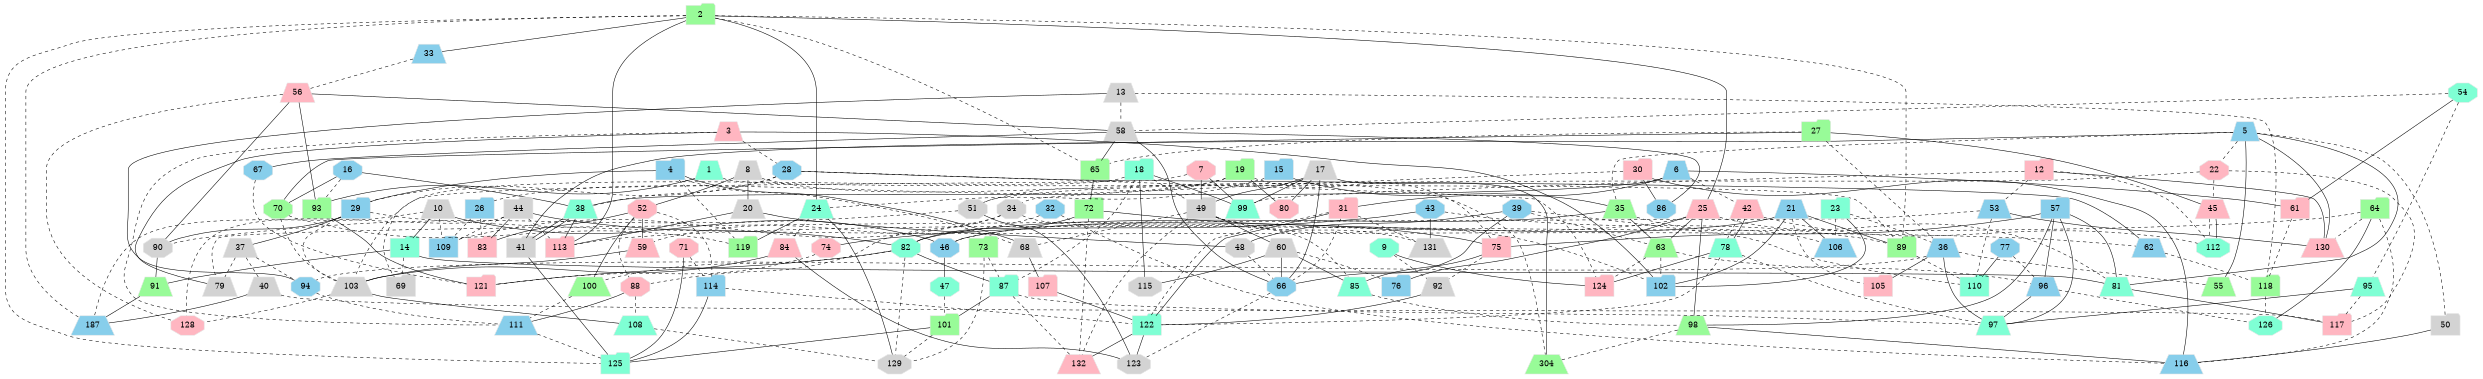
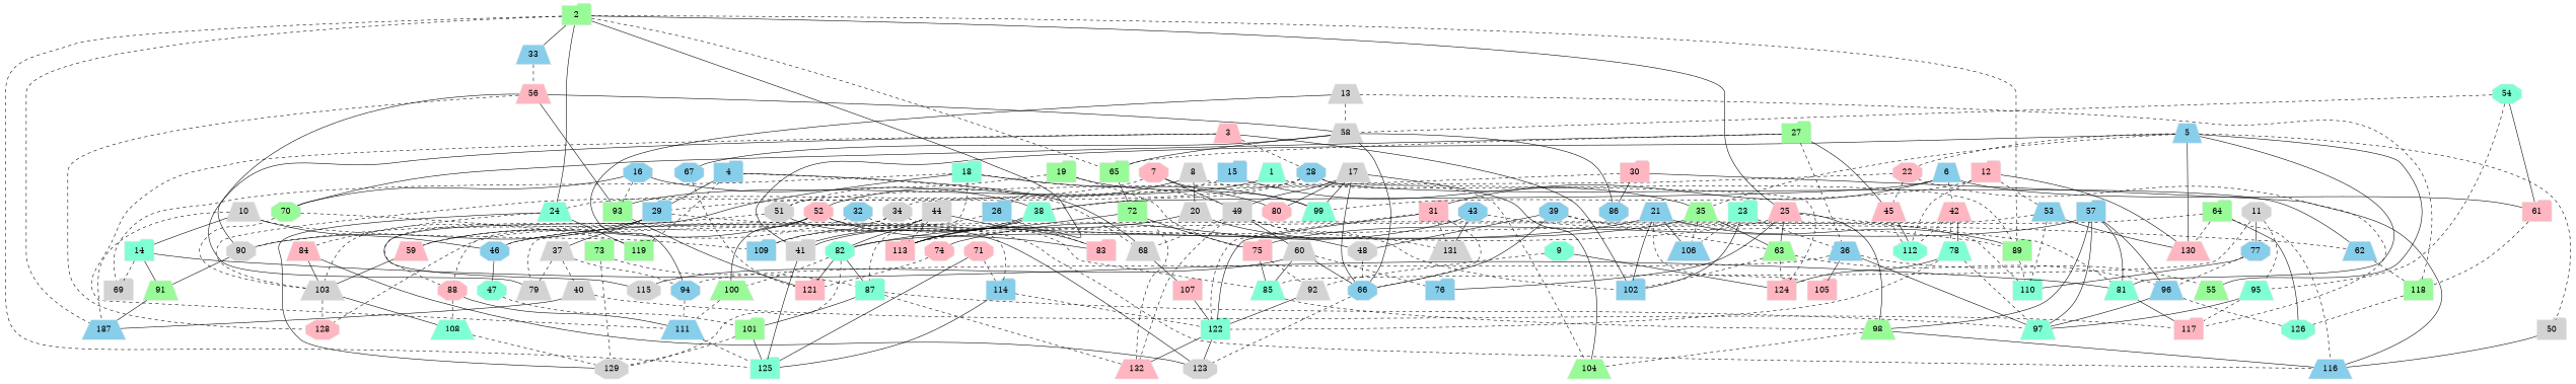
  graph {
    node [color=gray90 fillcolor=skyblue shape=trapezium style=filled]
    edge [style=dashed]
    1 [fillcolor=aquamarine]
    89 [fillcolor=palegreen shape=folder]
    93 [fillcolor=palegreen shape=folder]
    110 [fillcolor=aquamarine shape=folder]
    121 [fillcolor=lightpink shape=folder]
    2 [fillcolor=palegreen shape=folder]
    24 [fillcolor=aquamarine]
    25 [fillcolor=lightpink]
    33
    65 [fillcolor=palegreen shape=folder]
    113 [fillcolor=lightpink shape=folder]
    125 [fillcolor=aquamarine shape=folder]
    n13 [label=187]
    119 [fillcolor=palegreen shape=folder]
    84 [fillcolor=lightpink]
    129 [fillcolor=lightgrey shape=octagon]
    81 [fillcolor=aquamarine]
    46 [shape=octagon]
    63 [fillcolor=palegreen]
    76 [shape=folder]
    98 [fillcolor=palegreen]
    56 [fillcolor=lightpink]
    72 [fillcolor=palegreen shape=folder]
    3 [fillcolor=lightpink]
    28 [shape=octagon]
    79 [fillcolor=lightgrey]
    102 [shape=folder]
    111
    29 [shape=folder]
    38 [fillcolor=aquamarine]
    124 [fillcolor=lightpink shape=folder]
    62
    4 [shape=folder]
    68 [fillcolor=lightgrey]
    103 [fillcolor=lightgrey]
    37 [fillcolor=lightgrey]
    90 [fillcolor=lightgrey shape=octagon]
    107 [fillcolor=lightpink shape=folder]
    22 [fillcolor=lightpink shape=octagon]
    5
    35 [fillcolor=palegreen]
    41 [fillcolor=lightgrey shape=folder]
    50 [fillcolor=lightgrey shape=folder]
    55 [fillcolor=palegreen]
    130 [fillcolor=lightpink]
    51 [fillcolor=lightgrey shape=octagon]
    45 [fillcolor=lightpink]
    117 [fillcolor=lightpink shape=folder]
    106
    82 [fillcolor=aquamarine shape=octagon]
    116
    31 [fillcolor=lightpink shape=folder]
    6
    42 [fillcolor=lightpink]
    61 [fillcolor=lightpink shape=folder]
    66 [shape=octagon]
    122 [fillcolor=aquamarine shape=folder]
    131 [fillcolor=lightgrey]
    112 [fillcolor=aquamarine shape=octagon]
    78 [fillcolor=aquamarine]
    118 [fillcolor=palegreen shape=folder]
    7 [fillcolor=lightpink shape=octagon]
    49 [fillcolor=lightgrey shape=folder]
    99 [fillcolor=aquamarine]
    60 [fillcolor=lightgrey]
    132 [fillcolor=lightpink]
    128 [fillcolor=lightpink shape=octagon]
    108 [fillcolor=aquamarine]
    8 [fillcolor=lightgrey]
    20 [fillcolor=lightgrey]
    52 [fillcolor=lightpink shape=octagon]
-   104 [fillcolor=palegreen label=304]
+   104 [fillcolor=palegreen]
    48 [fillcolor=lightgrey shape=octagon]
    83 [fillcolor=lightpink shape=folder]
    59 [fillcolor=lightpink]
    88 [fillcolor=lightpink shape=octagon]
    100 [fillcolor=palegreen]
    114 [shape=folder]
    9 [fillcolor=aquamarine shape=octagon]
    92 [fillcolor=lightgrey]
    10 [fillcolor=lightgrey]
    14 [fillcolor=aquamarine shape=folder]
    109 [shape=folder]
    69 [fillcolor=lightgrey shape=folder]
    91 [fillcolor=palegreen]
    47 [fillcolor=aquamarine shape=octagon]
+   11 [fillcolor=lightgrey shape=octagon]
    77 [shape=octagon]
    85 [fillcolor=aquamarine]
    95 [fillcolor=aquamarine]
    96
    97 [fillcolor=aquamarine]
    12 [fillcolor=lightpink shape=folder]
    53
    13 [fillcolor=lightgrey]
    58 [fillcolor=lightgrey]
    94 [shape=octagon]
    86 [shape=octagon]
    67 [shape=octagon]
    126 [fillcolor=aquamarine shape=octagon]
    15 [shape=folder]
    16 [shape=octagon]
    70 [fillcolor=palegreen shape=octagon]
    17 [fillcolor=lightgrey]
    80 [fillcolor=lightpink shape=octagon]
    123 [fillcolor=lightgrey shape=octagon]
    18 [fillcolor=aquamarine shape=folder]
    87 [fillcolor=aquamarine shape=folder]
    115 [fillcolor=lightgrey shape=octagon]
    101 [fillcolor=palegreen shape=folder]
    19 [fillcolor=palegreen shape=folder]
    26 [shape=folder]
    75 [fillcolor=lightpink shape=folder]
    21
    105 [fillcolor=lightpink shape=folder]
    23 [fillcolor=aquamarine shape=folder]
    36
    27 [fillcolor=palegreen shape=folder]
    40 [fillcolor=lightgrey]
    30 [fillcolor=lightpink shape=folder]
    34 [fillcolor=lightgrey shape=octagon]
    32 [shape=octagon]
    39 [shape=octagon]
    43 [shape=octagon]
    74 [fillcolor=lightpink shape=octagon]
    44 [fillcolor=lightgrey shape=folder]
    54 [fillcolor=aquamarine shape=octagon]
    57 [shape=folder]
    64 [fillcolor=palegreen shape=folder]
    71 [fillcolor=lightpink shape=octagon]
    73 [fillcolor=palegreen shape=folder]
    1 -- 89
    1 -- 93 [style=solid]
    89 -- 110
    93 -- 121 [style=solid]
    2 -- 89
    2 -- 24 [style=solid]
    2 -- 25 [style=solid]
    2 -- 33 [style=solid]
    2 -- 65
    2 -- 113 [style=solid]
    2 -- 125
    2 -- n13
    24 -- 119 [style=solid]
    24 -- 84
    24 -- 129 [style=solid]
    25 -- 81
    25 -- 46
    25 -- 63 [style=solid]
    25 -- 76 [style=solid]
    25 -- 98 [style=solid]
    33 -- 56
    65 -- 72 [style=solid]
    84 -- 103 [style=solid]
    84 -- 123 [style=solid]
    81 -- 117 [style=solid]
    46 -- 47 [style=solid]
    63 -- 102
    63 -- 124
    63 -- 96
    98 -- 116 [style=solid]
    98 -- 104
    56 -- 93 [style=solid]
    56 -- 90 [style=solid]
    56 -- 128
    56 -- 58 [style=solid]
    72 -- 82 [style=solid]
    72 -- 132
    72 -- 75 [style=solid]
    3 -- 28
    3 -- 79 [style=solid]
    3 -- 102 [style=solid]
    3 -- 111
    28 -- 29
    28 -- 38
    28 -- 124
    28 -- 62 [style=solid]
    111 -- 125
    29 -- 62
    29 -- 103
    29 -- 37 [style=solid]
    29 -- 90 [style=solid]
    38 -- 113 [style=solid]
    38 -- 41 [style=solid]
    38 -- 41 [style=solid]
    62 -- 118
    4 -- 119
    4 -- 29 [style=solid]
    4 -- 68
    4 -- 68 [style=solid]
    68 -- 107 [style=solid]
    103 -- 128
    103 -- 108 [style=solid]
    37 -- 79
    37 -- 94
    37 -- 40
    90 -- 91 [style=solid]
    107 -- 122 [style=solid]
    22 -- 51
    22 -- 45
    22 -- 117
    5 -- 81 [style=solid]
    5 -- 22
    5 -- 35
    5 -- 41 [style=solid]
    5 -- 50
    5 -- 55 [style=solid]
    5 -- 130 [style=solid]
    35 -- 63 [style=solid]
    35 -- 106
    35 -- 82 [style=solid]
    41 -- 125 [style=solid]
    50 -- 116 [style=solid]
    51 -- 90
    51 -- 123 [style=solid]
    45 -- 112
    45 -- 112 [style=solid]
    82 -- 121 [style=solid]
    82 -- 129
    82 -- 100
    82 -- 87 [style=solid]
    31 -- 66
    31 -- 122
    31 -- 122 [style=solid]
    31 -- 131
    6 -- 38 [style=solid]
    6 -- 31 [style=solid]
    6 -- 42
    6 -- 61 [style=solid]
    42 -- 112
    42 -- 78
    42 -- 78 [style=solid]
    61 -- 118
    66 -- 123
    122 -- 132 [style=solid]
    122 -- 123 [style=solid]
    78 -- 124 [style=solid]
    78 -- 122
    78 -- 97
    118 -- 126
    7 -- 103
    7 -- 49 [style=solid]
    7 -- 99 [style=solid]
    49 -- 102
    49 -- 68
    49 -- 131
    49 -- 60 [style=solid]
    49 -- 132
    60 -- 76
    60 -- 66 [style=solid]
    60 -- 85 [style=solid]
    60 -- 115 [style=solid]
    108 -- 129
    8 -- 20 [style=solid]
    8 -- 52 [style=solid]
    8 -- 104
    20 -- 113 [style=solid]
    20 -- 48 [style=solid]
    52 -- 83 [style=solid]
    52 -- 59 [style=solid]
    52 -- 88
    52 -- 100 [style=solid]
    52 -- 114
    48 -- 66
    59 -- 103 [style=solid]
    88 -- 111 [style=solid]
    88 -- 108
    100 -- 111
    114 -- 125 [style=solid]
    114 -- 122
    9 -- 124 [style=solid]
    9 -- 92
    92 -- 122 [style=solid]
    10 -- n13
    10 -- 46 [style=solid]
    10 -- 14 [style=solid]
    10 -- 109
    14 -- 81 [style=solid]
    14 -- 69
    14 -- 91 [style=solid]
    91 -- n13 [style=solid]
    47 -- 101
+   11 -- 77 [style=solid]
+   11 -- 85
+   11 -- 95
    77 -- 110 [style=solid]
    77 -- 96
    85 -- 98
    95 -- 117
    95 -- 97 [style=solid]
    96 -- 97 [style=solid]
    96 -- 126
    12 -- 130 [style=solid]
    12 -- 112
    12 -- 99
    12 -- 53
    53 -- 110
    53 -- 79
    53 -- 130 [style=solid]
    13 -- 118
    13 -- 58
    13 -- 94 [style=solid]
    58 -- 65 [style=solid]
    58 -- 66 [style=solid]
    58 -- 86 [style=solid]
    58 -- 67 [style=solid]
    94 -- 111
    67 -- 121
    15 -- 24
    15 -- 35 [style=solid]
    16 -- 93
    16 -- 38 [style=solid]
    16 -- 70 [style=solid]
    70 -- 119
    70 -- 103
    17 -- 66 [style=solid]
    17 -- 49 [style=solid]
    17 -- 99 [style=solid]
    17 -- 104 [style=solid]
    17 -- 80 [style=solid]
    18 -- 49
    18 -- 99 [style=solid]
    18 -- 69
    18 -- 87
    18 -- 115 [style=solid]
    87 -- 132
    87 -- 97
    87 -- 101 [style=solid]
    101 -- 125 [style=solid]
    101 -- 129
    19 -- 51
    19 -- 80 [style=solid]
    19 -- 26
    19 -- 75
    26 -- 83
    26 -- 109
    75 -- 92
    75 -- 85 [style=solid]
    21 -- 89 [style=solid]
    21 -- 46 [style=solid]
    21 -- 102 [style=solid]
    21 -- 106 [style=solid]
    21 -- 105
    23 -- 102 [style=solid]
    23 -- 106
    23 -- 36
    36 -- 55
    36 -- 97 [style=solid]
    36 -- 94
    36 -- 105 [style=solid]
    27 -- 65
    27 -- 45 [style=solid]
    27 -- 70 [style=solid]
    27 -- 36
    40 -- n13 [style=solid]
    40 -- 117
    30 -- 116 [style=solid]
    30 -- 86 [style=solid]
    30 -- 34
    34 -- 88
    34 -- 109
    34 -- 85
    32 -- 116
    32 -- 59
    39 -- 110
    39 -- 63
    39 -- 66 [style=solid]
    39 -- 48 [style=solid]
    43 -- 89
    43 -- 131 [style=solid]
    43 -- 74 [style=solid]
    74 -- 121
    44 -- 113
    44 -- 82 [style=solid]
    44 -- 128
    44 -- 83 [style=solid]
    44 -- 109
    54 -- 61 [style=solid]
    54 -- 95
    54 -- 58
    57 -- 81 [style=solid]
    57 -- 98 [style=solid]
    57 -- 96 [style=solid]
    57 -- 97 [style=solid]
    57 -- 75 [style=solid]
    64 -- 113
    64 -- 130
    64 -- 116
    64 -- 126 [style=solid]
    71 -- 125 [style=solid]
    71 -- 114
    73 -- 129
    73 -- 87
  }
